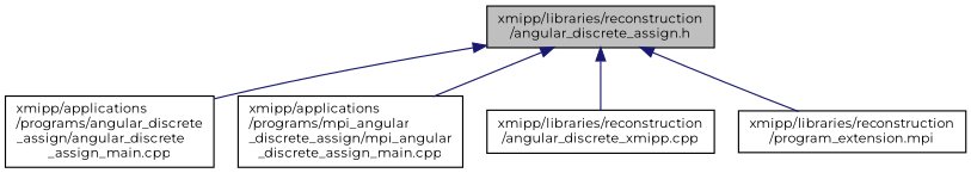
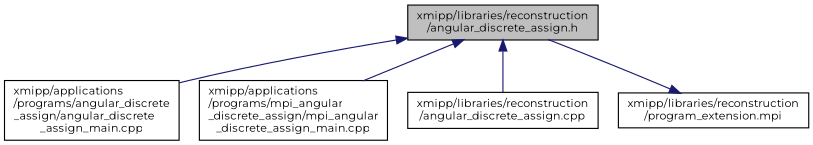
  digraph {
    fontname=Montserrat
    node [color=black fillcolor=white fontname=Montserrat fontsize=10 shape=record style=filled]
    edge [color=midnightblue dir=back fontname=Montserrat fontsize=10 labelfontname=Helvetica labelfontsize=10 style=solid]
    n1 [fillcolor=grey75 fontcolor=black height=0.2 label="xmipp/libraries/reconstruction\l/angular_discrete_assign.h" width=0.4]
    n2 [height=0.2 label="xmipp/applications\l/programs/angular_discrete\l_assign/angular_discrete\l_assign_main.cpp" width=0.4]
    n3 [height=0.2 label="xmipp/applications\l/programs/mpi_angular\l_discrete_assign/mpi_angular\l_discrete_assign_main.cpp" width=0.4]
-   n4 [height=0.2 label="xmipp/libraries/reconstruction\l/angular_discrete_xmipp.cpp" width=0.4]
+   n4 [height=0.2 label="xmipp/libraries/reconstruction\l/angular_discrete_assign.cpp" width=0.4]
    n5 [height=0.2 label="xmipp/libraries/reconstruction\l/program_extension.mpi" width=0.4]
    n1 -> n2
    n1 -> n3
    n1 -> n4
-   n1 -> n5
+   n5 -> n1
  }
